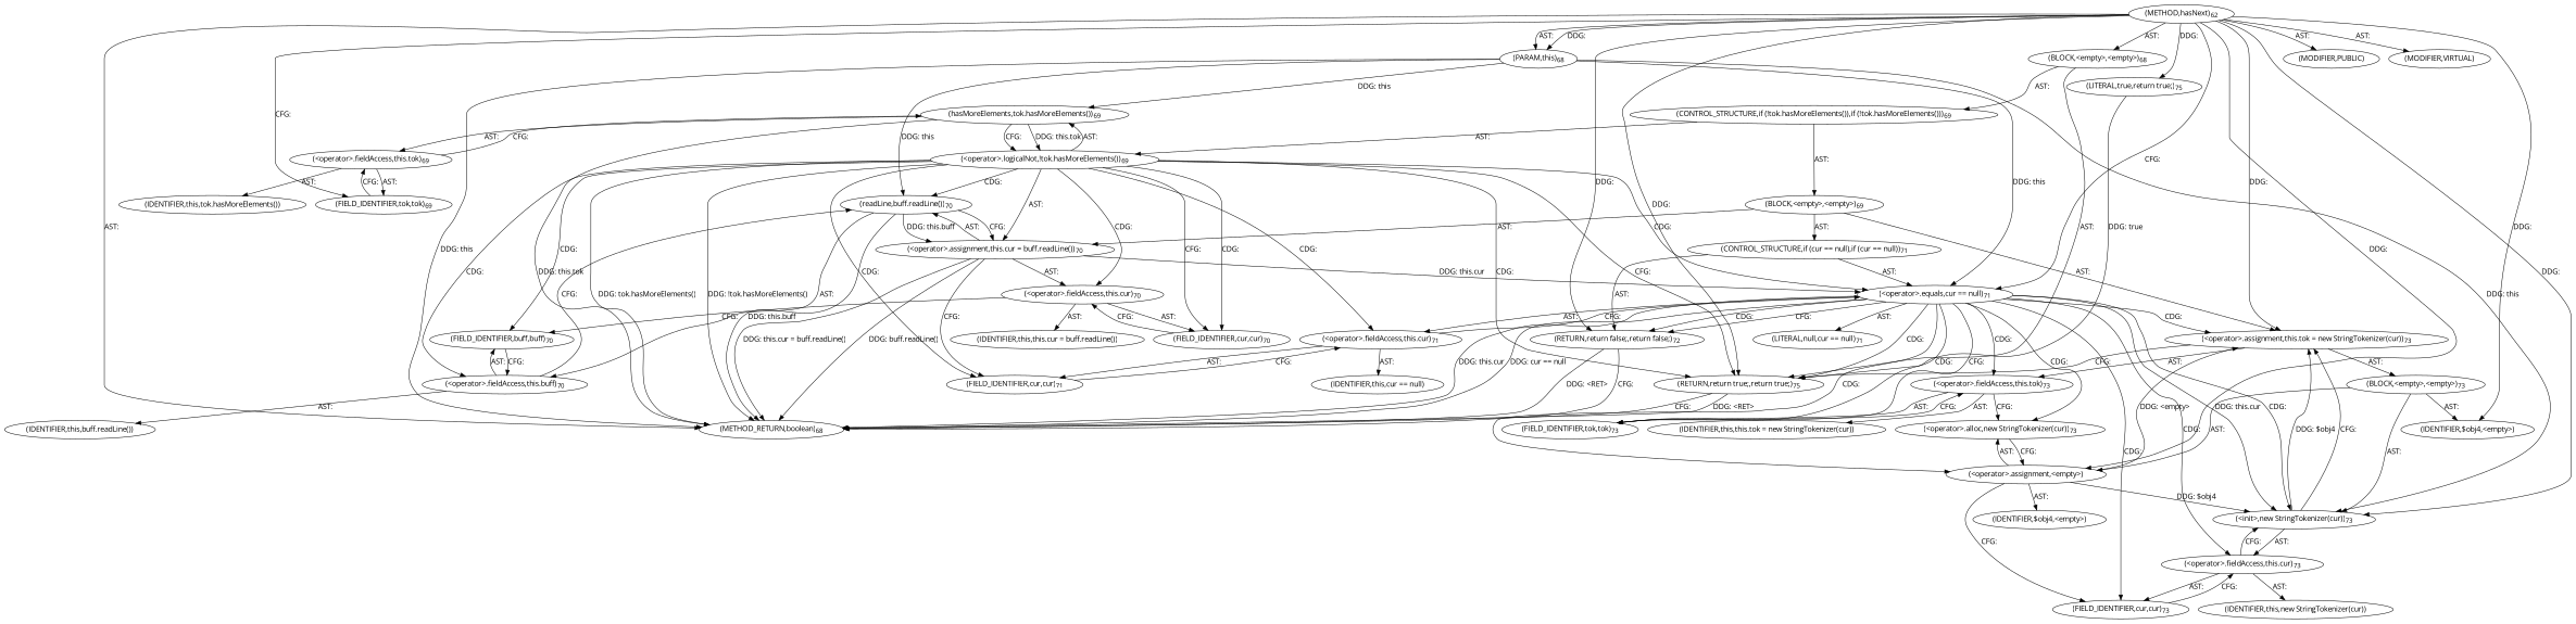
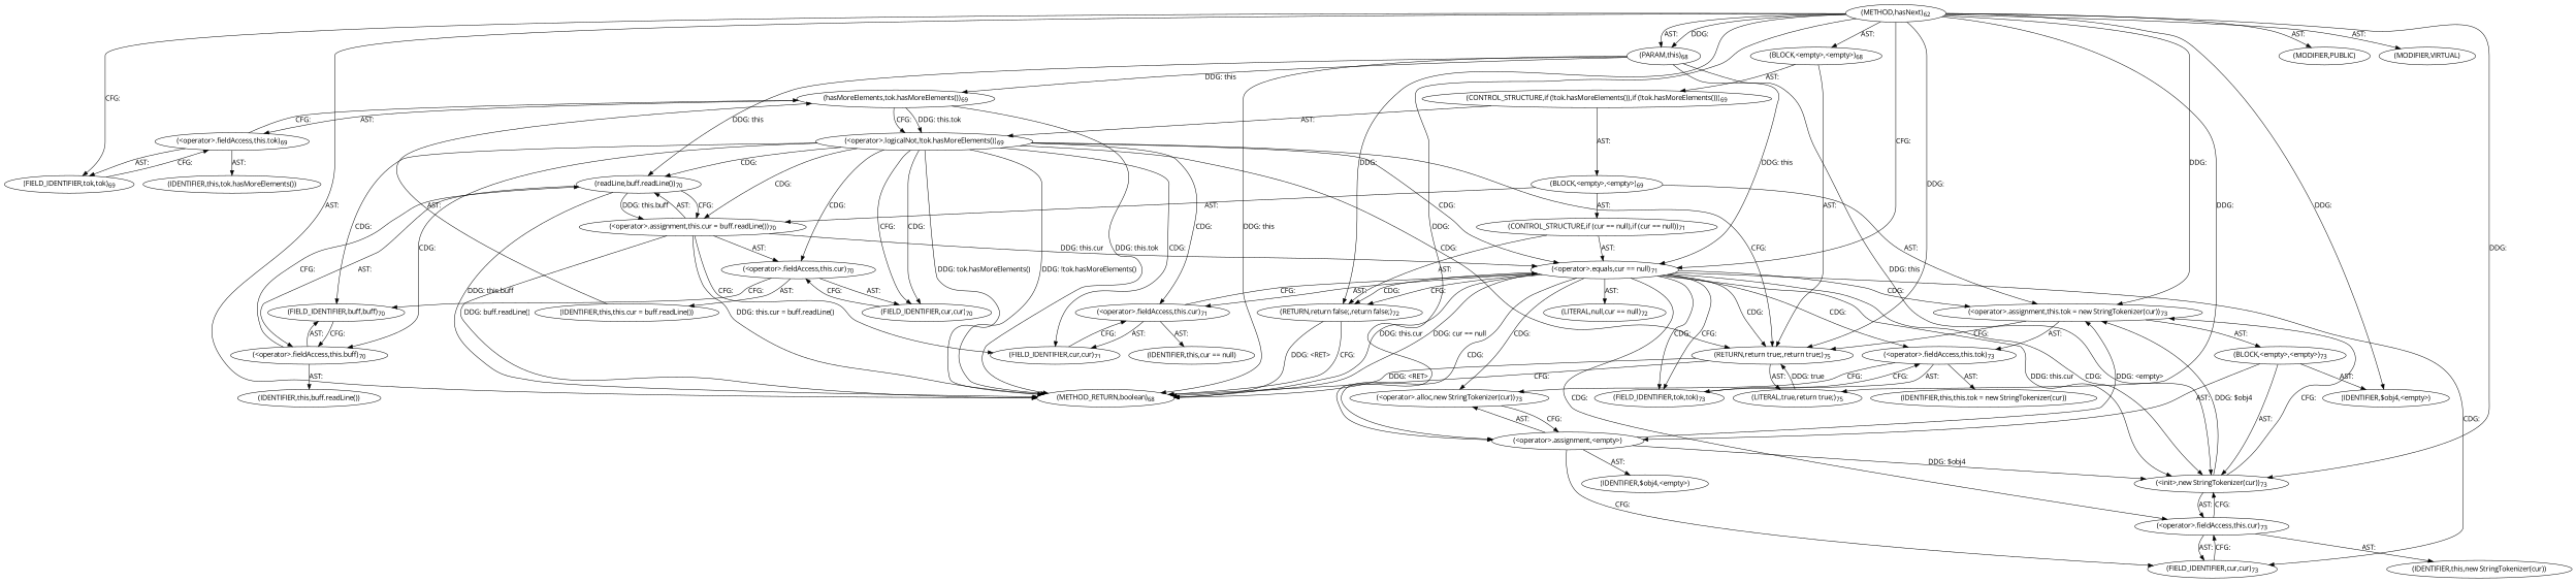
  digraph {
    fontname="Open Sans"
    node [fontname="Open Sans"]
    edge [fontname="Open Sans"]
    n1 [label=<(METHOD,hasNext)<SUB>62</SUB>>]
    n2 [label=<(PARAM,this)<SUB>68</SUB>>]
    n3 [label=<(BLOCK,&lt;empty&gt;,&lt;empty&gt;)<SUB>68</SUB>>]
    n4 [label=<(FIELD_IDENTIFIER,tok,tok)<SUB>69</SUB>>]
    n5 [label=<(&lt;operator&gt;.equals,cur == null)<SUB>71</SUB>>]
    n6 [label=<(RETURN,return false;,return false;)<SUB>72</SUB>>]
    n7 [label=<(&lt;operator&gt;.assignment,this.tok = new StringTokenizer(cur))<SUB>73</SUB>>]
    n8 [label=<(&lt;operator&gt;.assignment,&lt;empty&gt;)>]
    n9 [label=<(&lt;init&gt;,new StringTokenizer(cur))<SUB>73</SUB>>]
    n10 [label=<(IDENTIFIER,$obj4,&lt;empty&gt;)>]
    n11 [label=<(RETURN,return true;,return true;)<SUB>75</SUB>>]
    n12 [label=<(LITERAL,true,return true;)<SUB>75</SUB>>]
    n13 [label=<(MODIFIER,PUBLIC)>]
    n14 [label=<(MODIFIER,VIRTUAL)>]
    n15 [label=<(METHOD_RETURN,boolean)<SUB>68</SUB>>]
    n16 [label=<(hasMoreElements,tok.hasMoreElements())<SUB>69</SUB>>]
    n17 [label=<(readLine,buff.readLine())<SUB>70</SUB>>]
    n18 [label=<(CONTROL_STRUCTURE,if (!tok.hasMoreElements()),if (!tok.hasMoreElements()))<SUB>69</SUB>>]
    n19 [label=<(&lt;operator&gt;.fieldAccess,this.tok)<SUB>69</SUB>>]
    n20 [label=<(&lt;operator&gt;.fieldAccess,this.cur)<SUB>71</SUB>>]
-   n21 [label=<(LITERAL,null,cur == null)<SUB>71</SUB>>]
+   n21 [label=<(LITERAL,null,cur == null)<SUB>72</SUB>>]
    n22 [label=<(&lt;operator&gt;.fieldAccess,this.tok)<SUB>73</SUB>>]
    n23 [label=<(FIELD_IDENTIFIER,tok,tok)<SUB>73</SUB>>]
    n24 [label=<(&lt;operator&gt;.alloc,new StringTokenizer(cur))<SUB>73</SUB>>]
    n25 [label=<(&lt;operator&gt;.fieldAccess,this.cur)<SUB>73</SUB>>]
    n26 [label=<(FIELD_IDENTIFIER,cur,cur)<SUB>73</SUB>>]
    n27 [label=<(BLOCK,&lt;empty&gt;,&lt;empty&gt;)<SUB>73</SUB>>]
    n28 [label=<(IDENTIFIER,$obj4,&lt;empty&gt;)>]
    n29 [label=<(&lt;operator&gt;.logicalNot,!tok.hasMoreElements())<SUB>69</SUB>>]
    n30 [label=<(&lt;operator&gt;.assignment,this.cur = buff.readLine())<SUB>70</SUB>>]
    n31 [label=<(&lt;operator&gt;.fieldAccess,this.buff)<SUB>70</SUB>>]
    n32 [label=<(BLOCK,&lt;empty&gt;,&lt;empty&gt;)<SUB>69</SUB>>]
    n33 [label=<(&lt;operator&gt;.fieldAccess,this.cur)<SUB>70</SUB>>]
    n34 [label=<(FIELD_IDENTIFIER,cur,cur)<SUB>70</SUB>>]
    n35 [label=<(FIELD_IDENTIFIER,buff,buff)<SUB>70</SUB>>]
    n36 [label=<(FIELD_IDENTIFIER,cur,cur)<SUB>71</SUB>>]
    n37 [label=<(CONTROL_STRUCTURE,if (cur == null),if (cur == null))<SUB>71</SUB>>]
    n38 [label=<(IDENTIFIER,this,this.cur = buff.readLine())>]
    n39 [label=<(IDENTIFIER,this,buff.readLine())>]
    n40 [label=<(IDENTIFIER,this,cur == null)>]
    n41 [label=<(IDENTIFIER,this,tok.hasMoreElements())>]
    n42 [label=<(IDENTIFIER,this,this.tok = new StringTokenizer(cur))>]
    n43 [label=<(IDENTIFIER,this,new StringTokenizer(cur))>]
    n1 -> n2 [label="AST: "]
    n1 -> n2 [label="DDG: "]
    n1 -> n3 [label="AST: "]
    n1 -> n4 [label="CFG: "]
    n1 -> n5 [label="CFG: "]
    n1 -> n6 [label="DDG: "]
    n1 -> n7 [label="DDG: "]
    n1 -> n8 [label="DDG: "]
    n1 -> n9 [label="DDG: "]
    n1 -> n10 [label="DDG: "]
    n1 -> n11 [label="DDG: "]
    n1 -> n12 [label="DDG: "]
    n1 -> n13 [label="AST: "]
    n1 -> n14 [label="AST: "]
    n1 -> n15 [label="AST: "]
    n2 -> n5 [label="DDG: this"]
    n2 -> n9 [label="DDG: this"]
    n2 -> n15 [label="DDG: this"]
    n2 -> n16 [label="DDG: this"]
    n2 -> n17 [label="DDG: this"]
    n3 -> n11 [label="AST: "]
    n3 -> n18 [label="AST: "]
    n4 -> n19 [label="CFG: "]
    n5 -> n6 [label="CFG: "]
    n5 -> n6 [label="CDG: "]
    n5 -> n7 [label="CDG: "]
    n5 -> n8 [label="CDG: "]
    n5 -> n9 [label="DDG: this.cur"]
    n5 -> n9 [label="CDG: "]
    n5 -> n11 [label="CDG: "]
    n5 -> n15 [label="DDG: this.cur"]
    n5 -> n15 [label="DDG: cur == null"]
    n5 -> n20 [label="AST: "]
    n5 -> n21 [label="AST: "]
    n5 -> n22 [label="CDG: "]
    n5 -> n23 [label="CFG: "]
    n5 -> n23 [label="CDG: "]
    n5 -> n24 [label="CDG: "]
    n5 -> n25 [label="CDG: "]
    n5 -> n26 [label="CDG: "]
    n6 -> n15 [label="CFG: "]
    n6 -> n15 [label="DDG: &lt;RET&gt;"]
    n7 -> n11 [label="CFG: "]
    n7 -> n22 [label="AST: "]
    n7 -> n27 [label="AST: "]
    n8 -> n7 [label="DDG: &lt;empty&gt;"]
    n8 -> n9 [label="DDG: $obj4"]
    n8 -> n24 [label="AST: "]
    n8 -> n26 [label="CFG: "]
    n8 -> n28 [label="AST: "]
    n9 -> n7 [label="CFG: "]
    n9 -> n7 [label="DDG: $obj4"]
    n9 -> n25 [label="AST: "]
+   n11 -> n12 [label="AST: "]
    n11 -> n15 [label="CFG: "]
    n11 -> n15 [label="DDG: &lt;RET&gt;"]
    n12 -> n11 [label="DDG: true"]
    n16 -> n15 [label="DDG: this.tok"]
    n16 -> n19 [label="AST: "]
    n16 -> n29 [label="CFG: "]
    n16 -> n29 [label="DDG: this.tok"]
    n17 -> n15 [label="DDG: this.buff"]
    n17 -> n30 [label="CFG: "]
    n17 -> n30 [label="DDG: this.buff"]
    n17 -> n31 [label="AST: "]
    n18 -> n29 [label="AST: "]
    n18 -> n32 [label="AST: "]
    n19 -> n4 [label="AST: "]
    n19 -> n16 [label="CFG: "]
    n19 -> n41 [label="AST: "]
    n20 -> n5 [label="CFG: "]
    n20 -> n36 [label="AST: "]
    n20 -> n40 [label="AST: "]
    n22 -> n23 [label="AST: "]
    n22 -> n24 [label="CFG: "]
    n22 -> n42 [label="AST: "]
    n23 -> n22 [label="CFG: "]
    n24 -> n8 [label="CFG: "]
    n25 -> n9 [label="CFG: "]
    n25 -> n26 [label="AST: "]
    n25 -> n43 [label="AST: "]
    n26 -> n25 [label="CFG: "]
    n27 -> n8 [label="AST: "]
    n27 -> n9 [label="AST: "]
    n27 -> n10 [label="AST: "]
    n29 -> n5 [label="CDG: "]
    n29 -> n11 [label="CFG: "]
    n29 -> n11 [label="CDG: "]
    n29 -> n15 [label="DDG: tok.hasMoreElements()"]
    n29 -> n15 [label="DDG: !tok.hasMoreElements()"]
-   n29 -> n16 [label="AST: "]
+   n38 -> n16 [label="AST: "]
    n29 -> n17 [label="CDG: "]
    n29 -> n20 [label="CDG: "]
-   n29 -> n30 [label="AST: "]
+   n29 -> n30 [label="CDG: "]
    n29 -> n31 [label="CDG: "]
    n29 -> n33 [label="CDG: "]
    n29 -> n34 [label="CFG: "]
    n29 -> n34 [label="CDG: "]
    n29 -> n35 [label="CDG: "]
    n29 -> n36 [label="CDG: "]
    n30 -> n5 [label="DDG: this.cur"]
    n30 -> n15 [label="DDG: buff.readLine()"]
    n30 -> n15 [label="DDG: this.cur = buff.readLine()"]
    n30 -> n17 [label="AST: "]
    n30 -> n33 [label="AST: "]
    n30 -> n36 [label="CFG: "]
    n31 -> n17 [label="CFG: "]
    n31 -> n35 [label="AST: "]
    n31 -> n39 [label="AST: "]
    n32 -> n7 [label="AST: "]
    n32 -> n30 [label="AST: "]
    n32 -> n37 [label="AST: "]
    n33 -> n34 [label="AST: "]
    n33 -> n35 [label="CFG: "]
    n33 -> n38 [label="AST: "]
    n34 -> n33 [label="CFG: "]
    n35 -> n31 [label="CFG: "]
    n36 -> n20 [label="CFG: "]
    n37 -> n5 [label="AST: "]
    n37 -> n6 [label="AST: "]
  }
